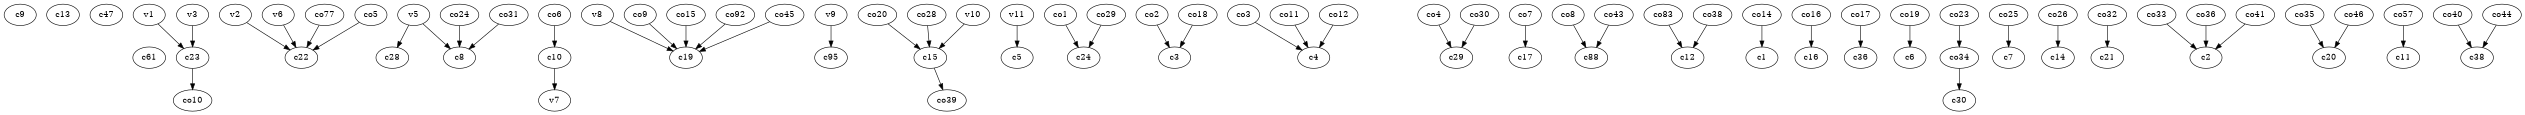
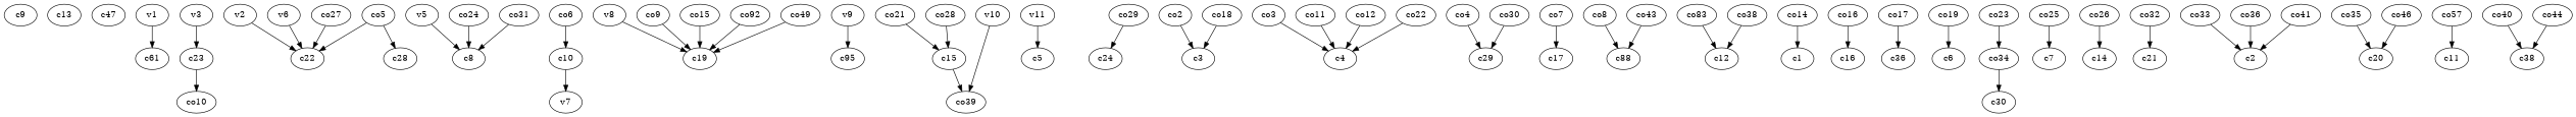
  strict digraph {
    edge [weight=1]
    c9
    c13
    n3 [label=c47]
    n4 [label=c61]
    v1
    c23
    co10
    v2
    c22
    v3
    v5
    c8
    v6
    c10
    v7
    v8
    c19
    n18 [label=c95]
    v9
    v10
    c15
    co39
    v11
    c5
-   co1
    c24
    co2
    c3
    co3
    c4
    co4
    c29
    co5
    c28
    co6
    co7
    c17
    n38 [label=c88]
    co8
    co9
    co11
    co12
    n43 [label=co83]
    c12
    co14
    c1
    co15
    co16
    c16
    n50 [label=c36]
    co17
    co18
    co19
    c6
-   co20
+   co20 [label=co21]
+   co22
    co23
    co34
    co24
    co25
    c7
    co26
    c14
-   co27 [label=co77]
+   co27
    co28
    co29
    co30
    co31
    co32
    c21
    co33
    c2
    c30
    co35
    c20
    co36
    n77 [label=co57]
    c11
    co38
    n80 [label=c38]
    co40
    co41
    n83 [label=co92]
    co43
    co44
-   co45
+   co45 [label=co49]
    co46
-   v1 -> c23
+   v1 -> n4
    c23 -> co10
    v2 -> c22
    v3 -> c23
    v5 -> c8
    v6 -> c22
    c10 -> v7
    v8 -> c19
    v9 -> n18
-   v10 -> c15
+   v10 -> co39
    c15 -> co39
    v11 -> c5
-   co1 -> c24
    co2 -> c3
    co3 -> c4
    co4 -> c29
    co5 -> c22
-   v5 -> c28
+   co5 -> c28
    co6 -> c10
    co7 -> c17
    co8 -> n38
    co9 -> c19
    co11 -> c4
    co12 -> c4
    n43 -> c12
    co14 -> c1
    co15 -> c19
    co16 -> c16
    co17 -> n50
    co18 -> c3
    co19 -> c6
    co20 -> c15
+   co22 -> c4
    co23 -> co34
    co34 -> c30
    co24 -> c8
    co25 -> c7
    co26 -> c14
    co27 -> c22
    co28 -> c15
    co29 -> c24
    co30 -> c29
    co31 -> c8
    co32 -> c21
    co33 -> c2
    co35 -> c20
    co36 -> c2
    n77 -> c11
    co38 -> c12
    co40 -> n80
    co41 -> c2
    n83 -> c19
    co43 -> n38
    co44 -> n80
    co45 -> c19
    co46 -> c20
  }
